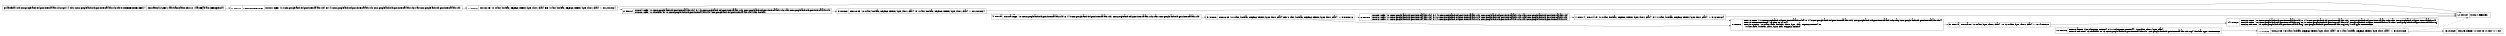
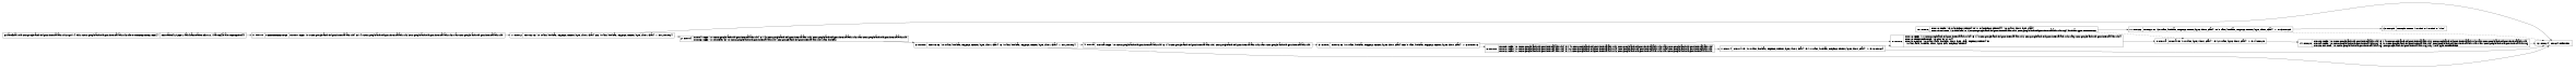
  digraph {
    rankdir=LR
    node [shape=record]
    n1 [label="{0\:\ 0x0000|MTH_ARITH_BLOCK\l|0x0000: IGET  (r0 I:com.google.android.gms.internal.ads.zzld) = (r4 I:com.google.android.gms.internal.ads.zzlc) com.google.android.gms.internal.ads.zzlc.zzast com.google.android.gms.internal.ads.zzld \l}"]
    n2 [label="{1\:\ 0x0002|0x0002: IF  (r0 I:?[int, boolean, OBJECT, ARRAY, byte, short, char]) == (0 ?[int, boolean, OBJECT, ARRAY, byte, short, char])  \-\> B:12:0x0024 \l}"]
    n3 [label="{2\:\ 0x0004|0x0004: IGET  (r0 I:com.google.android.gms.internal.ads.zzld) = (r4 I:com.google.android.gms.internal.ads.zzlc) com.google.android.gms.internal.ads.zzlc.zzast com.google.android.gms.internal.ads.zzld \l0x0006: IGET  (r0 I:boolean) = (r0 I:com.google.android.gms.internal.ads.zzld) com.google.android.gms.internal.ads.zzld.zzacs boolean \l}"]
    n4 [label="{12\:\ 0x0024|0x0024: RETURN   \l}"]
    n5 [label="{3\:\ 0x0008|0x0008: IF  (r0 I:?[int, boolean, OBJECT, ARRAY, byte, short, char]) != (0 ?[int, boolean, OBJECT, ARRAY, byte, short, char])  \-\> B:12:0x0024 \l}"]
    n6 [label="{4\:\ 0x000a|0x000a: IGET  (r0 I:com.google.android.gms.internal.ads.zzld) = (r4 I:com.google.android.gms.internal.ads.zzlc) com.google.android.gms.internal.ads.zzlc.zzasu com.google.android.gms.internal.ads.zzld \l}"]
    n7 [label="{5\:\ 0x000c|0x000c: IF  (r0 I:?[int, boolean, OBJECT, ARRAY, byte, short, char]) == (0 ?[int, boolean, OBJECT, ARRAY, byte, short, char])  \-\> B:8:0x0016 \l}"]
    n8 [label="{6\:\ 0x000e|0x000e: IGET  (r0 I:com.google.android.gms.internal.ads.zzld) = (r4 I:com.google.android.gms.internal.ads.zzlc) com.google.android.gms.internal.ads.zzlc.zzasu com.google.android.gms.internal.ads.zzld \l0x0010: IGET  (r0 I:com.google.android.gms.internal.ads.zzld) = (r0 I:com.google.android.gms.internal.ads.zzld) com.google.android.gms.internal.ads.zzld.zzatf com.google.android.gms.internal.ads.zzld \l0x0012: IGET  (r1 I:com.google.android.gms.internal.ads.zzld) = (r4 I:com.google.android.gms.internal.ads.zzlc) com.google.android.gms.internal.ads.zzlc.zzast com.google.android.gms.internal.ads.zzld \l}"]
    n9 [label="{8\:\ 0x0016|0x0016: IGET  (r1 I:com.google.android.gms.internal.ads.zzlo[]) = (r4 I:com.google.android.gms.internal.ads.zzlc) com.google.android.gms.internal.ads.zzlc.zzasp com.google.android.gms.internal.ads.zzlo[] \l0x0018: ARRAY_LENGTH  (r2 I:int) = (r1 I:?[]) \l0x0019: CONST  (r0 I:?[int, float, boolean, short, byte, char, OBJECT, ARRAY]) = \l  (0 ?[int, float, boolean, short, byte, char, OBJECT, ARRAY])\l \l}"]
    n10 [label="{7\:\ 0x0014|0x0014: IF  (r0 I:?[int, boolean, OBJECT, ARRAY, byte, short, char]) != (r1 I:?[int, boolean, OBJECT, ARRAY, byte, short, char])  \-\> B:12:0x0024 \l}"]
    n11 [label="{9\:\ 0x001a|0x001a: IF  (r0 I:?[int, byte, short, char]) \>= (r2 I:?[int, byte, short, char])  \-\> B:14:0x0028 \l}"]
    n12 [label="{10\:\ 0x001c|0x001c: AGET  (r3 I:?[OBJECT, ARRAY]) = (r1 I:?[OBJECT, ARRAY][]), (r0 I:?[int, short, byte, char]) \l0x001e: INVOKE  (r3 I:boolean) = (r3 I:com.google.android.gms.internal.ads.zzlo) com.google.android.gms.internal.ads.zzlo.zzgl():boolean type: INTERFACE \l}"]
    n13 [label="{14\:\ 0x0028|0x0028: IGET  (r0 I:com.google.android.gms.internal.ads.zzld) = (r4 I:com.google.android.gms.internal.ads.zzlc) com.google.android.gms.internal.ads.zzlc.zzast com.google.android.gms.internal.ads.zzld \l0x002a: IGET  (r0 I:com.google.android.gms.internal.ads.zzqj) = (r0 I:com.google.android.gms.internal.ads.zzld) com.google.android.gms.internal.ads.zzld.zzasw com.google.android.gms.internal.ads.zzqj \l0x002c: INVOKE  (r0 I:com.google.android.gms.internal.ads.zzqj) com.google.android.gms.internal.ads.zzqj.zziy():void type: INTERFACE \l}"]
    n14 [label="{11\:\ 0x0022|0x0022: IF  (r3 I:?[int, boolean, OBJECT, ARRAY, byte, short, char]) != (0 ?[int, boolean, OBJECT, ARRAY, byte, short, char])  \-\> B:13:0x0025 \l}"]
    n15 [label="{13\:\ 0x0025|0x0025: ARITH  (r0 I:int) = (r0 I:int) + (1 int) \l}"]
    n16 [label="{private final void com.google.android.gms.internal.ads.zzlc.zzgx((r4 'this' I:com.google.android.gms.internal.ads.zzlc A[IMMUTABLE_TYPE, THIS]))  | Annotation[SYSTEM, dalvik.annotation.Throws, \{value=[java.io.IOException]\}]\l}"]
    n1 -> n2
    n2 -> n3 [style=dashed]
    n2 -> n4
    n3 -> n5
    n5 -> n4
    n5 -> n6 [style=dashed]
    n6 -> n7
    n7 -> n8 [style=dashed]
    n7 -> n9
    n8 -> n10
    n9 -> n11
    n10 -> n4
    n10 -> n9 [style=dashed]
-   n11 -> n12 [style=dashed]
+   n12 -> n11 [style=dashed]
    n11 -> n13
    n12 -> n14
    n13 -> n4
    n14 -> n4 [style=dashed]
    n14 -> n15
    n16 -> n1
  }
